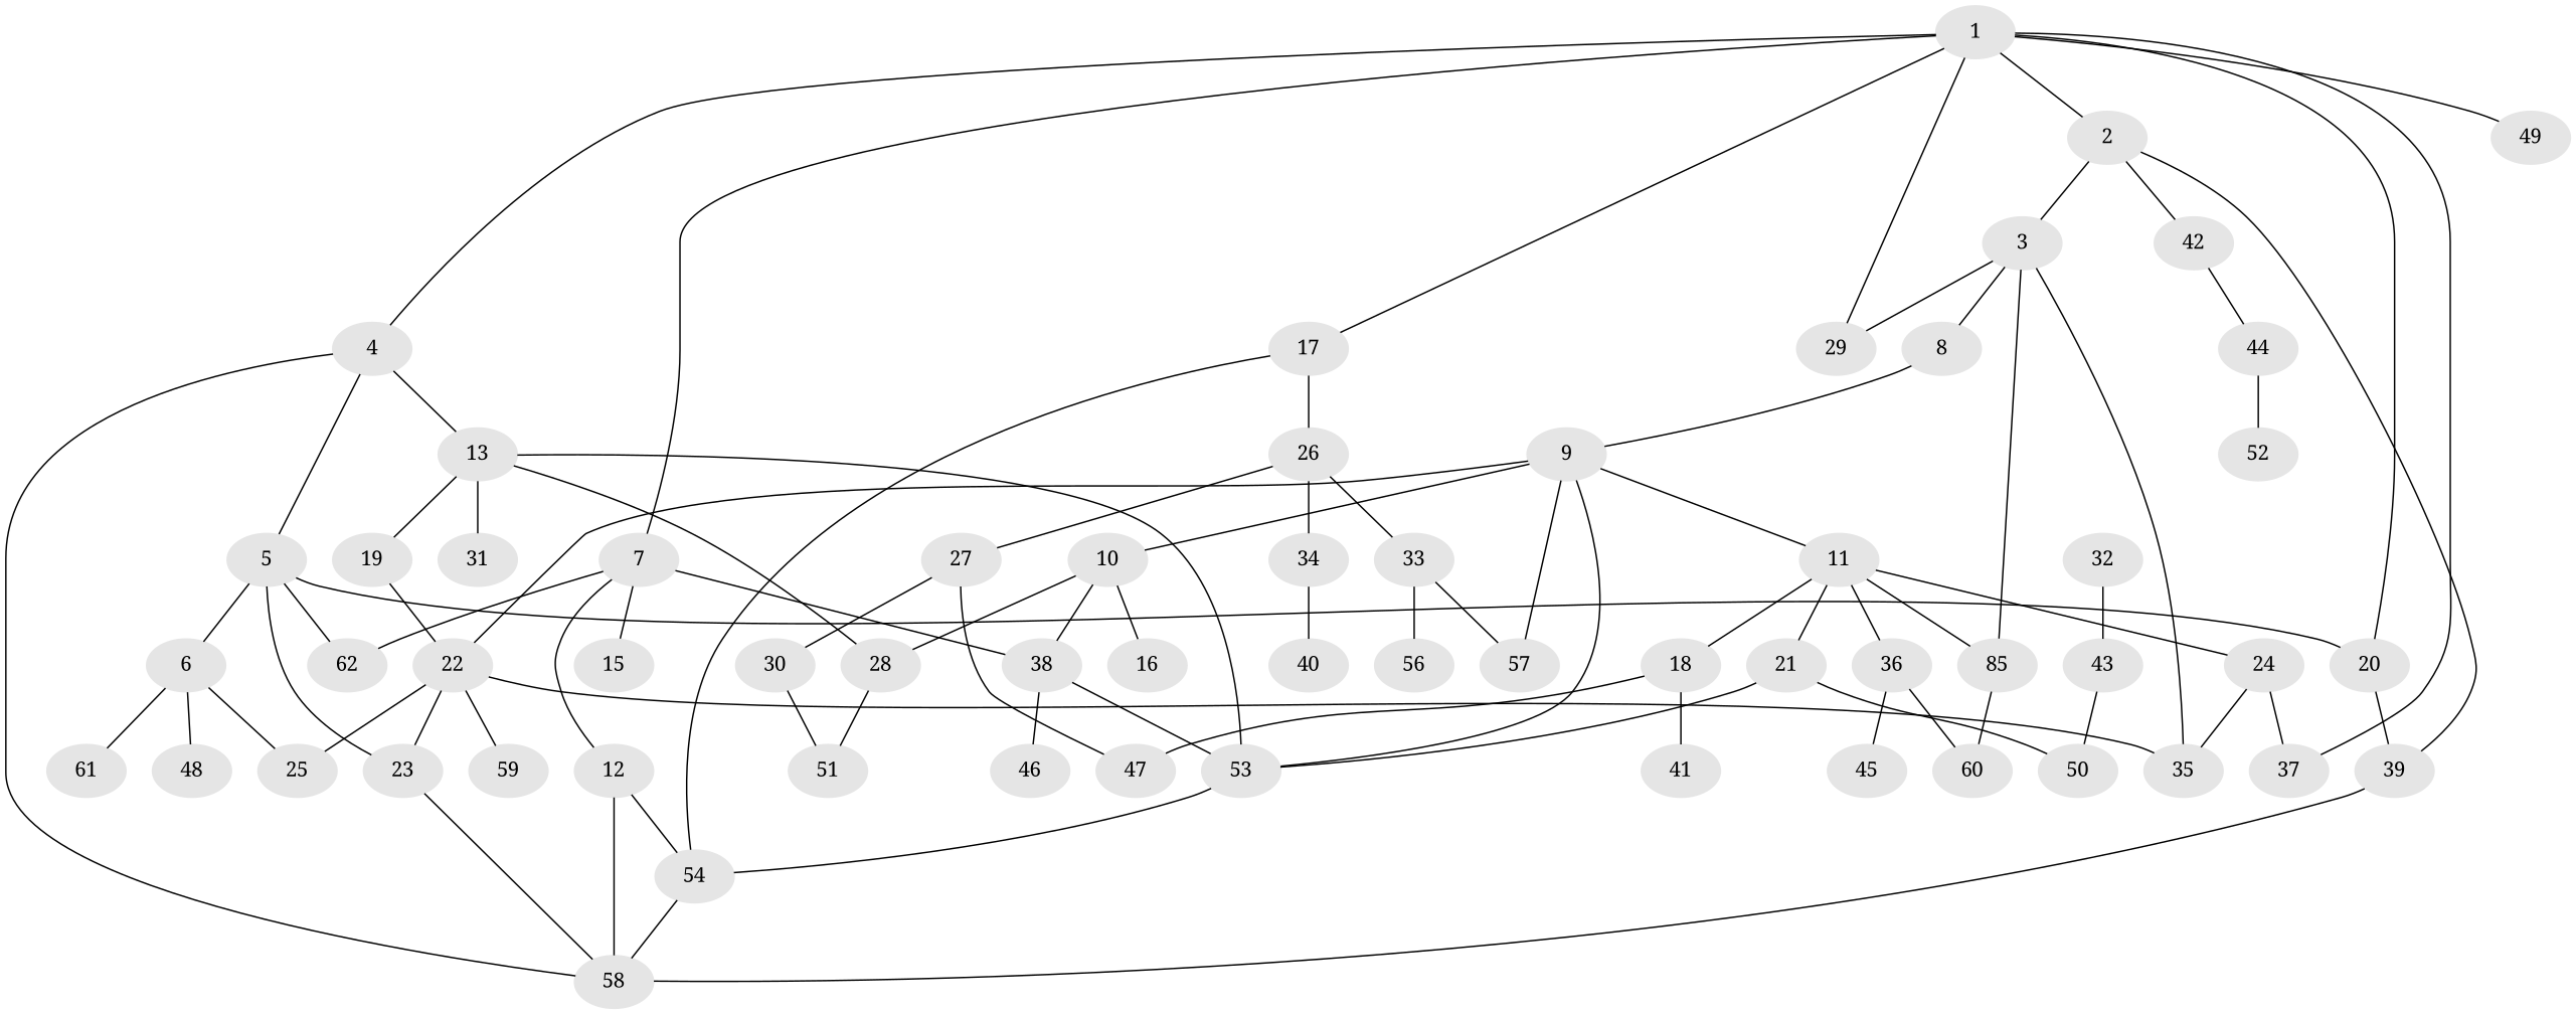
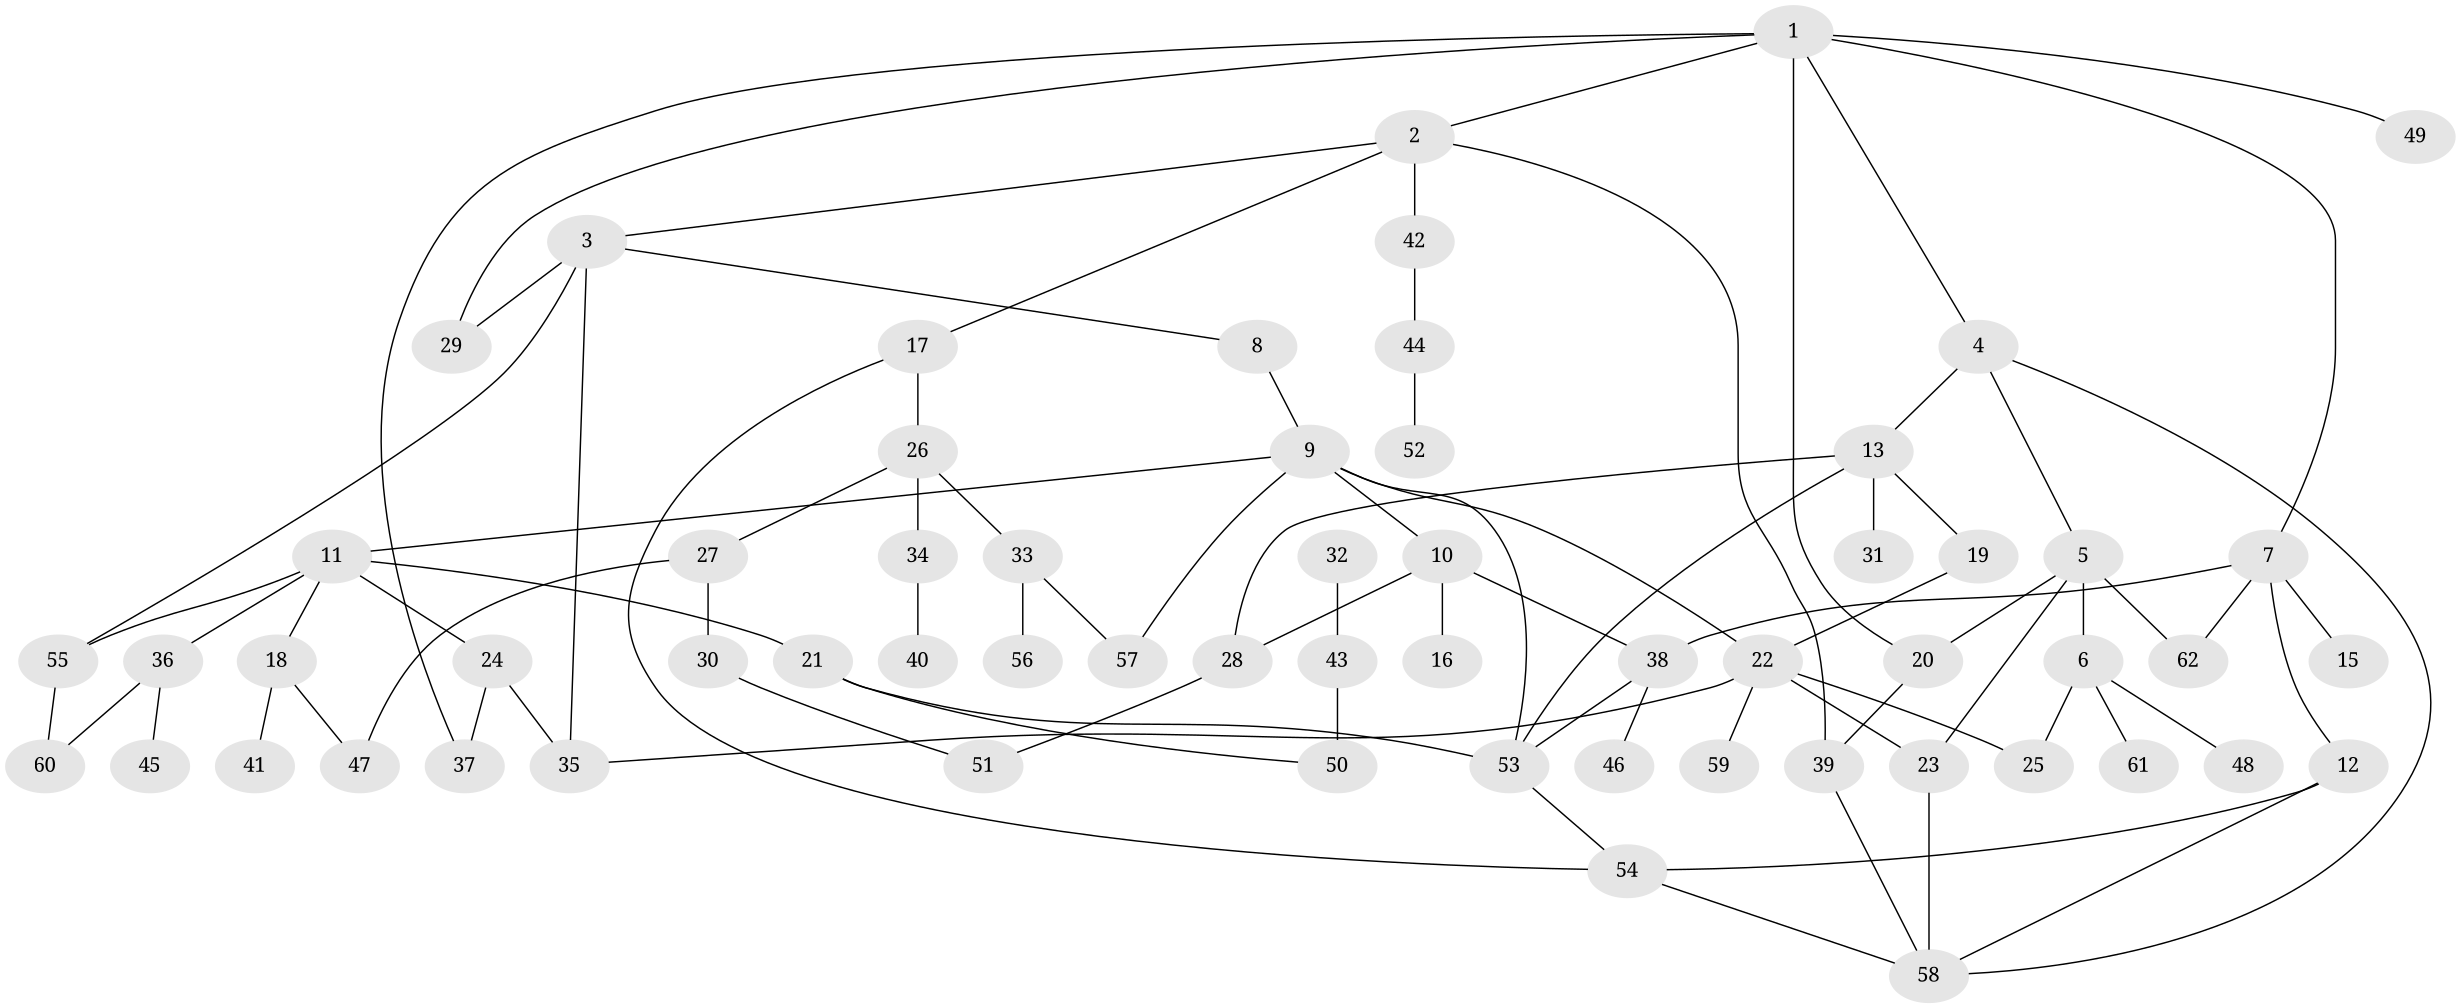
  graph {
    fontname="Noto Serif"
    node [color=gray90 fontname="Noto Serif" style=filled]
    edge [fontname="Noto Serif"]
    1
    2
    4
    7
    17
    20
    29
    37
    49
    3
    39
    42
    5
    13
    58
    62
    12
    15
    38
    54
    26
    8
    35
-   55 [label=85]
+   55
    44
    9
    60
    6
    23
    53
    28
    19
    31
    25
    48
    61
    46
    10
    11
    22
    57
    16
    18
    21
    24
    36
    59
    51
    41
    47
    50
    45
    32
    43
    27
    33
    34
    30
    56
    40
    52
    1 -- 2
    1 -- 4
    1 -- 7
-   1 -- 17
+   2 -- 17
    1 -- 20
    1 -- 29
    1 -- 37
    1 -- 49
    2 -- 3
    2 -- 39
    2 -- 42
    4 -- 5
    4 -- 13
    4 -- 58
    7 -- 62
    7 -- 12
    7 -- 15
    7 -- 38
    17 -- 54
    17 -- 26
    20 -- 39
    3 -- 29
    3 -- 8
    3 -- 35
    3 -- 55
    39 -- 58
    42 -- 44
    5 -- 20
    5 -- 62
    5 -- 6
    5 -- 23
    13 -- 53
    13 -- 28
    13 -- 19
    13 -- 31
    12 -- 58
    12 -- 54
    38 -- 53
    38 -- 46
    54 -- 58
    26 -- 27
    26 -- 33
    26 -- 34
    8 -- 9
    55 -- 60
    44 -- 52
    9 -- 53
    9 -- 10
    9 -- 11
    9 -- 22
    9 -- 57
    6 -- 25
    6 -- 48
    6 -- 61
    23 -- 58
    53 -- 54
    28 -- 51
    19 -- 22
    10 -- 38
    10 -- 28
    10 -- 16
    11 -- 55
    11 -- 18
    11 -- 21
    11 -- 24
    11 -- 36
    22 -- 35
    22 -- 23
    22 -- 25
    22 -- 59
    18 -- 41
    18 -- 47
    21 -- 53
    21 -- 50
    24 -- 37
    24 -- 35
    36 -- 60
    36 -- 45
    32 -- 43
    43 -- 50
    27 -- 47
    27 -- 30
    33 -- 57
    33 -- 56
    34 -- 40
    30 -- 51
  }
